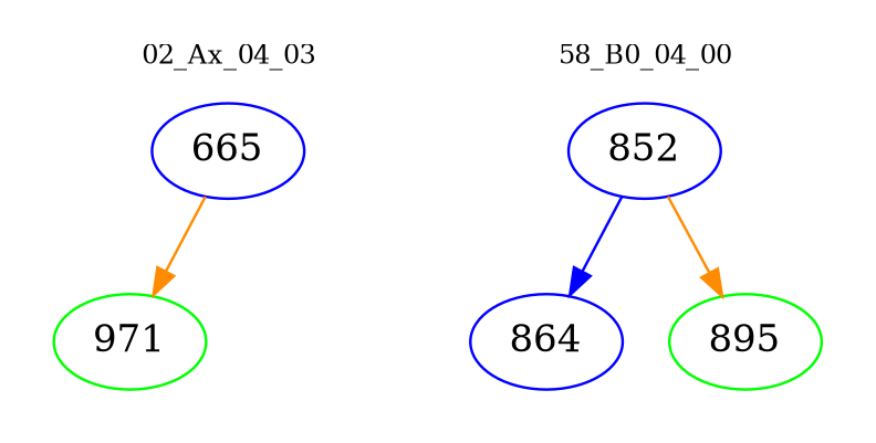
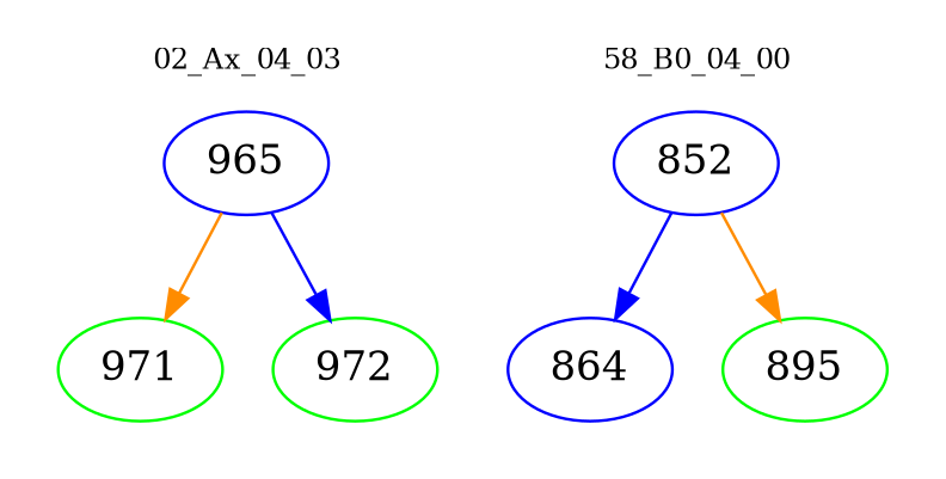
  digraph {
    node [color=blue]
    edge [color=darkorange]
-   n1 [label=665]
+   n1 [label=965]
    n2 [color=green label=971]
+   n3 [color=green label=972]
    n4 [label=852]
    n5 [label=864]
    n6 [color=green label=895]
    subgraph cluster_1 {
      color=white
      fontsize=10
      label="02_Ax_04_03"
      n1
      n2
+     n3
    }
    subgraph cluster_2 {
      color=white
      fontsize=10
      label="58_B0_04_00"
      n4
      n5
      n6
    }
    n1 -> n2
+   n1 -> n3 [color=blue]
    n4 -> n5 [color=blue]
    n4 -> n6
  }
